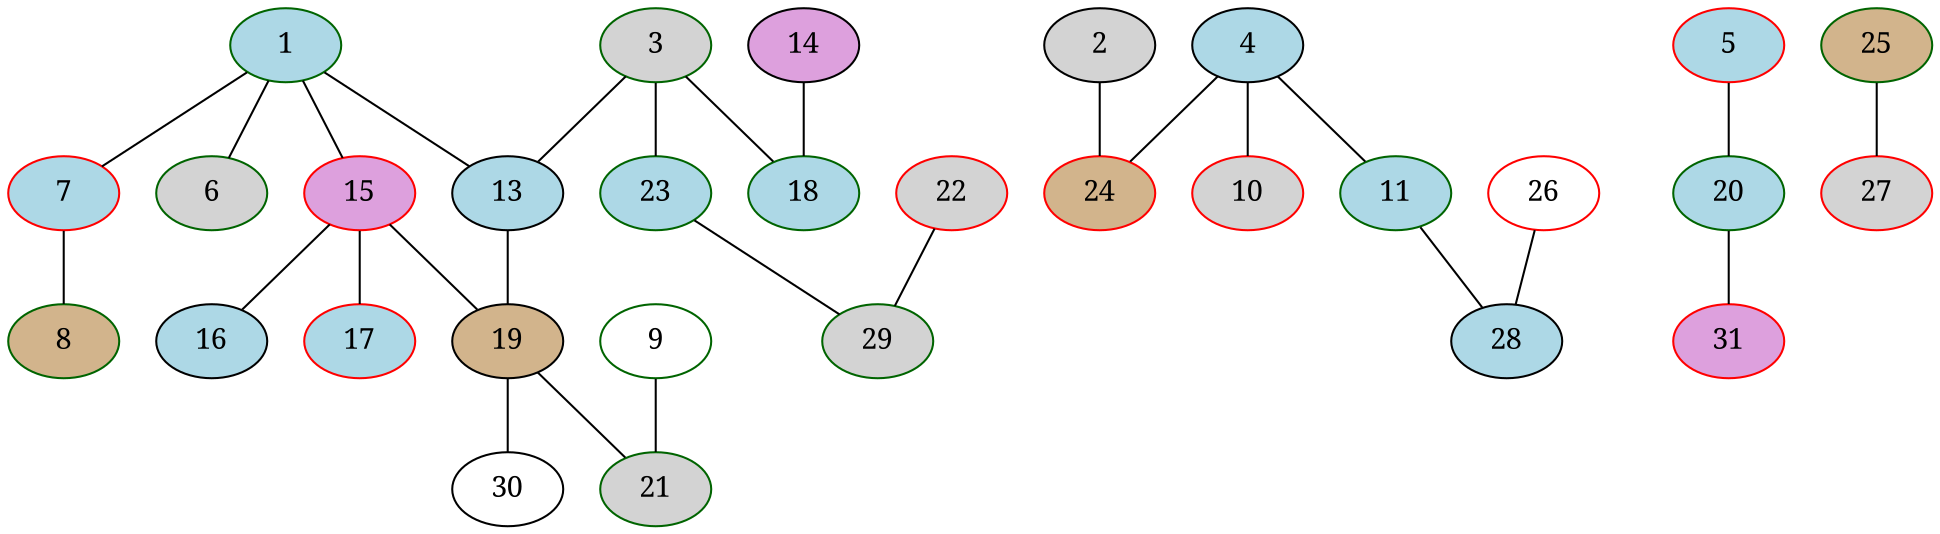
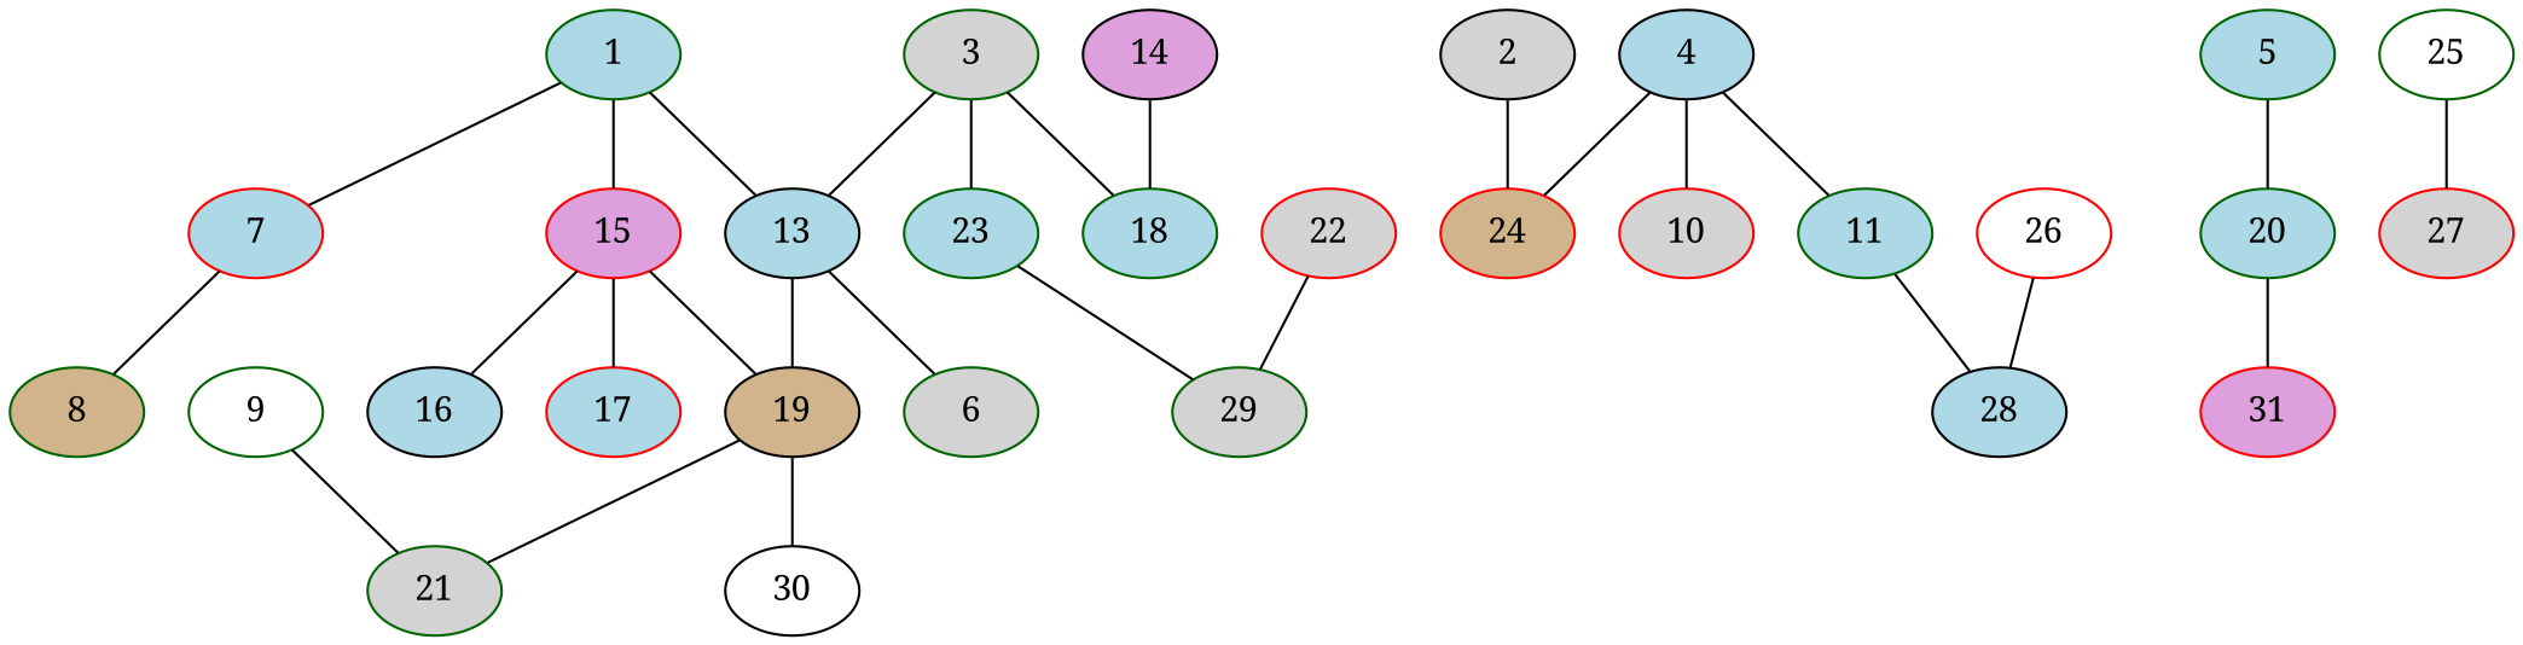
  graph {
    fontname="Noto Serif"
    node [color=darkgreen fillcolor=lightblue fontname="Noto Serif" style=filled]
    edge [fontname="Noto Serif" weight=1.0]
    6 [fillcolor=lightgrey]
    1
    7 [color=red]
    13 [color=black]
    15 [color=red fillcolor=plum]
    8 [fillcolor=tan]
    19 [color=black fillcolor=tan]
    17 [color=red]
    16 [color=black]
    24 [color=red fillcolor=tan]
    2 [color=black fillcolor=lightgrey]
    3 [fillcolor=lightgrey]
    18
    23
    29 [fillcolor=lightgrey]
    4 [color=black]
    10 [color=red fillcolor=lightgrey]
    11
    28 [color=black]
-   5 [color=red]
+   5
    20
    31 [color=red fillcolor=plum]
    9 [fillcolor=white]
    21 [fillcolor=lightgrey]
    30 [color=black fillcolor=white]
    14 [color=black fillcolor=plum]
    27 [color=red fillcolor=lightgrey]
    22 [color=red fillcolor=lightgrey]
-   25 [fillcolor=tan]
+   25 [fillcolor=white]
    26 [color=red fillcolor=white]
-   1 -- 6
+   13 -- 6
    1 -- 7
    1 -- 13
    1 -- 15
    7 -- 8
    13 -- 19
    15 -- 19
    15 -- 17
    15 -- 16
    19 -- 21
    19 -- 30
    2 -- 24
    3 -- 13
    3 -- 18
    3 -- 23
    23 -- 29
    4 -- 24
    4 -- 10
    4 -- 11
    11 -- 28
    5 -- 20
    20 -- 31
    9 -- 21
    14 -- 18
    22 -- 29
    25 -- 27
    26 -- 28
  }
